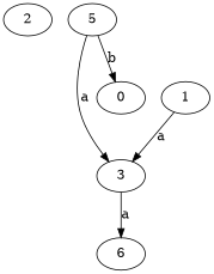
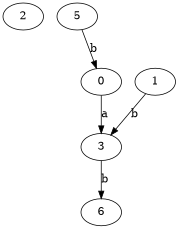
  strict digraph {
    fontname="DejaVu Serif"
    node [fontname="DejaVu Serif"]
    edge [fontname="DejaVu Serif"]
    2
    3
    6
    5
    0
    1
-   3 -> 6 [label=a]
-   5 -> 3 [label=a]
+   3 -> 6 [label=b]
+   0 -> 3 [label=a]
    5 -> 0 [label=b]
-   1 -> 3 [label=a]
+   1 -> 3 [label=b]
  }
